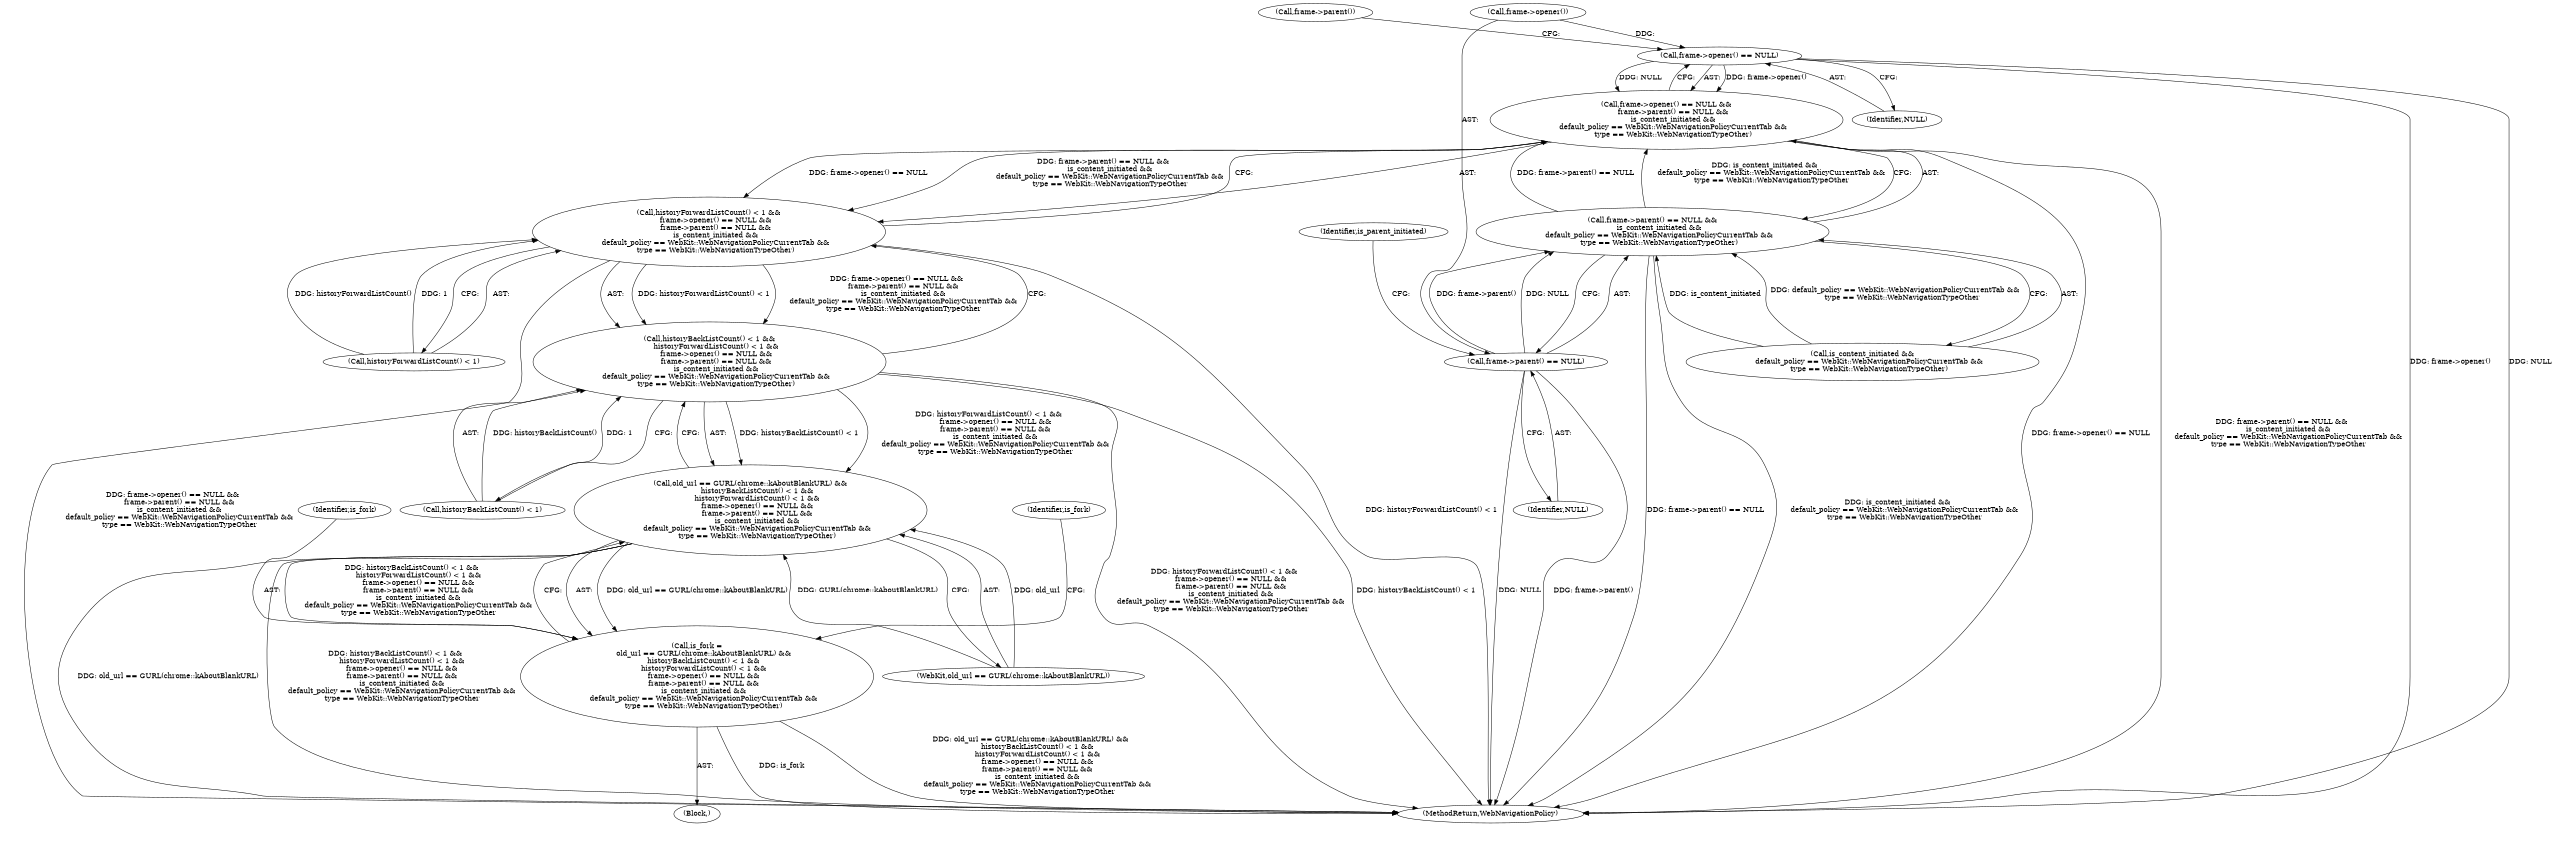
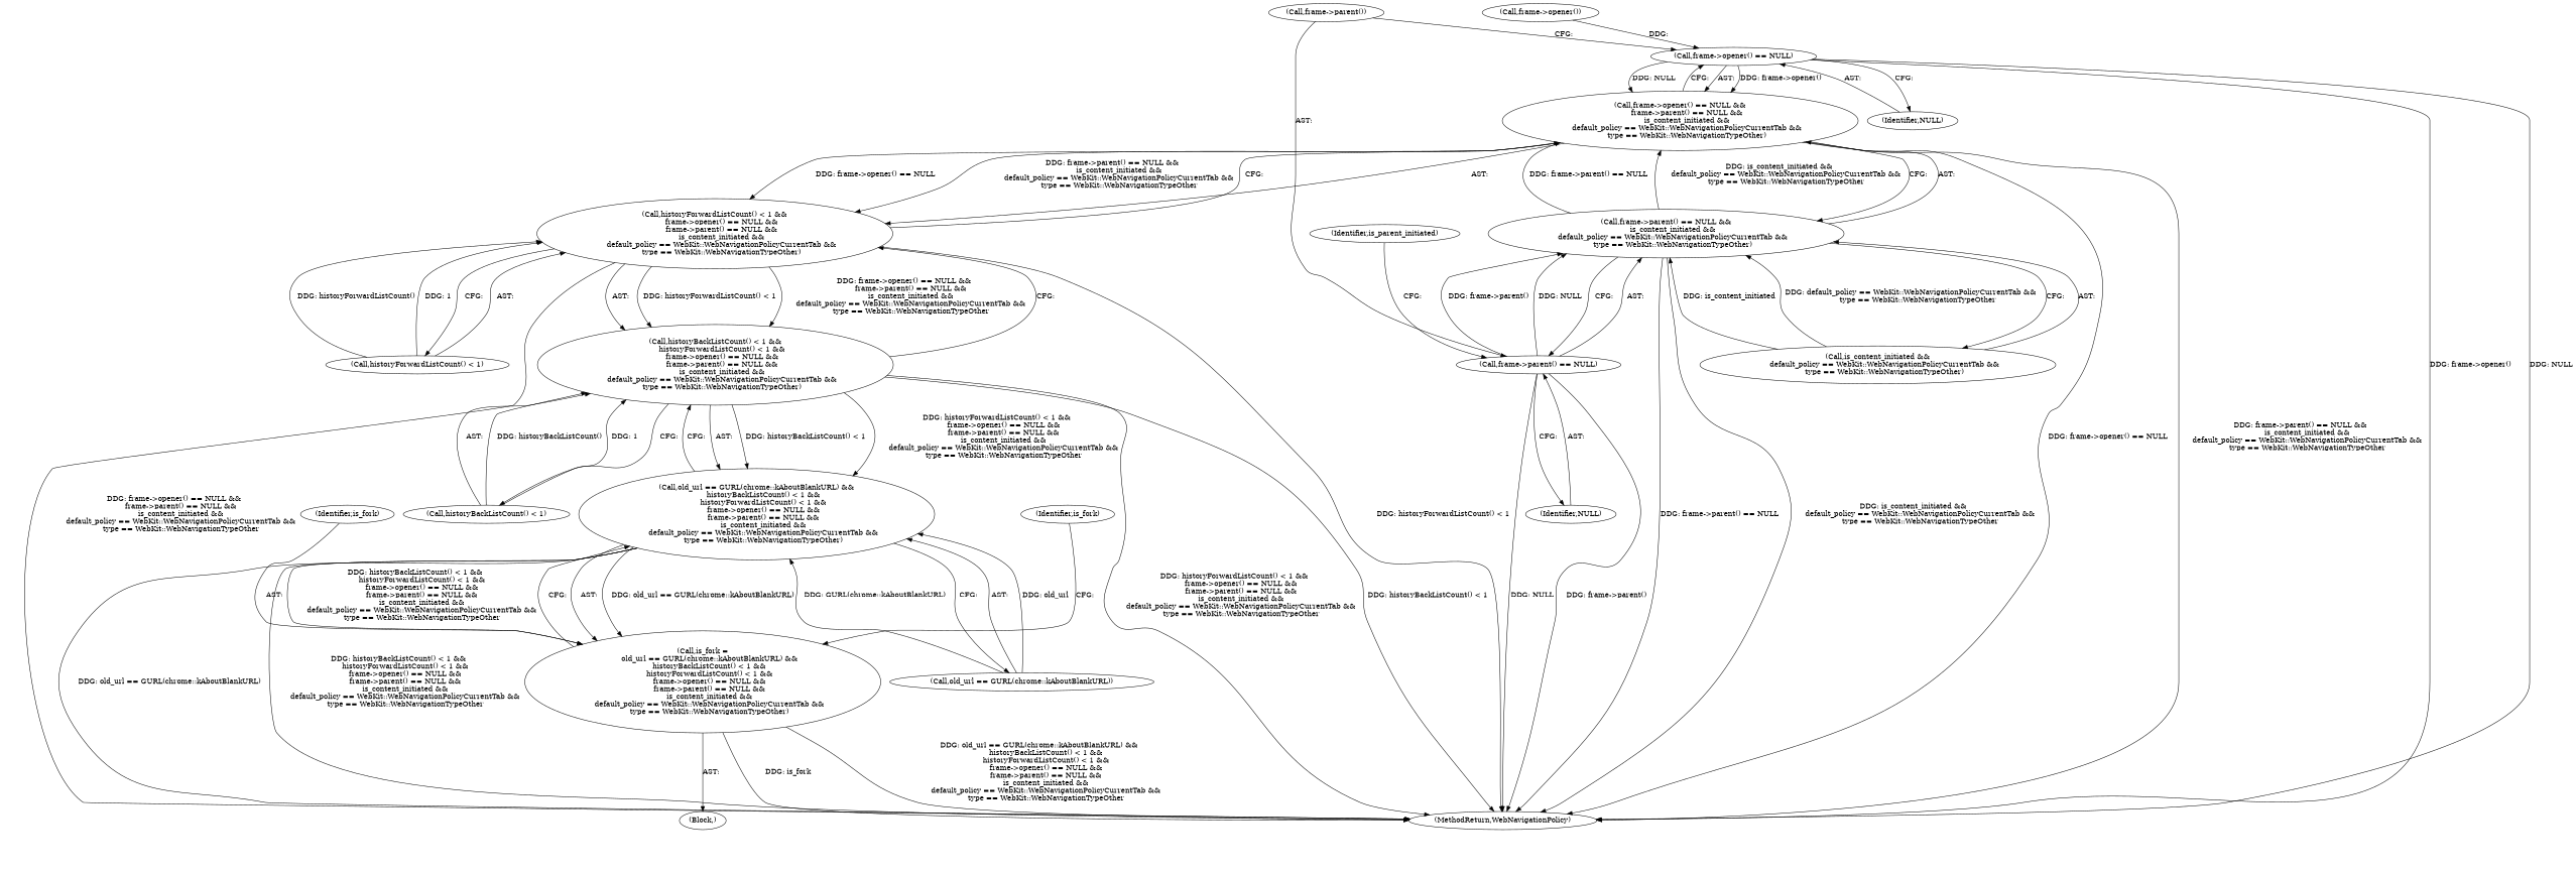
  digraph {
    n1 [label="(Call,frame->opener() == NULL)"]
    n2 [label="(Call,frame->opener() == NULL &&\n      frame->parent() == NULL &&\n      is_content_initiated &&\n      default_policy == WebKit::WebNavigationPolicyCurrentTab &&\n      type == WebKit::WebNavigationTypeOther)"]
    n3 [label="(MethodReturn,WebNavigationPolicy)"]
    n4 [label="(Identifier,NULL)"]
    n5 [label="(Call,historyForwardListCount() < 1 &&\n      frame->opener() == NULL &&\n      frame->parent() == NULL &&\n      is_content_initiated &&\n      default_policy == WebKit::WebNavigationPolicyCurrentTab &&\n      type == WebKit::WebNavigationTypeOther)"]
    n6 [label="(Call,frame->parent() == NULL &&\n      is_content_initiated &&\n      default_policy == WebKit::WebNavigationPolicyCurrentTab &&\n      type == WebKit::WebNavigationTypeOther)"]
    n7 [label="(Call,frame->parent() == NULL)"]
    n8 [label="(Identifier,NULL)"]
    n9 [label="(Call,historyBackListCount() < 1 &&\n      historyForwardListCount() < 1 &&\n      frame->opener() == NULL &&\n      frame->parent() == NULL &&\n      is_content_initiated &&\n      default_policy == WebKit::WebNavigationPolicyCurrentTab &&\n      type == WebKit::WebNavigationTypeOther)"]
    n10 [label="(Call,historyForwardListCount() < 1)"]
    n11 [label="(Call,is_content_initiated &&\n      default_policy == WebKit::WebNavigationPolicyCurrentTab &&\n      type == WebKit::WebNavigationTypeOther)"]
    n12 [label="(Call,old_url == GURL(chrome::kAboutBlankURL) &&\n      historyBackListCount() < 1 &&\n      historyForwardListCount() < 1 &&\n      frame->opener() == NULL &&\n      frame->parent() == NULL &&\n      is_content_initiated &&\n      default_policy == WebKit::WebNavigationPolicyCurrentTab &&\n      type == WebKit::WebNavigationTypeOther)"]
    n13 [label="(Call,historyBackListCount() < 1)"]
    n14 [label="(Call,is_fork =\n      old_url == GURL(chrome::kAboutBlankURL) &&\n      historyBackListCount() < 1 &&\n      historyForwardListCount() < 1 &&\n      frame->opener() == NULL &&\n      frame->parent() == NULL &&\n      is_content_initiated &&\n      default_policy == WebKit::WebNavigationPolicyCurrentTab &&\n      type == WebKit::WebNavigationTypeOther)"]
-   n15 [label="(WebKit,old_url == GURL(chrome::kAboutBlankURL))"]
+   n15 [label="(Call,old_url == GURL(chrome::kAboutBlankURL))"]
    n16 [label="(Block,)"]
    n17 [label="(Identifier,is_fork)"]
    n18 [label="(Call,frame->parent())"]
    n19 [label="(Identifier,is_parent_initiated)"]
    n20 [label="(Identifier,is_fork)"]
    n21 [label="(Call,frame->opener())"]
    n1 -> n2 [label="AST: "]
    n1 -> n2 [label="DDG: frame->opener()"]
    n1 -> n2 [label="DDG: NULL"]
    n1 -> n3 [label="DDG: frame->opener()"]
    n1 -> n3 [label="DDG: NULL"]
    n1 -> n4 [label="CFG: "]
    n2 -> n1 [label="CFG: "]
    n2 -> n3 [label="DDG: frame->opener() == NULL"]
    n2 -> n3 [label="DDG: frame->parent() == NULL &&\n      is_content_initiated &&\n      default_policy == WebKit::WebNavigationPolicyCurrentTab &&\n      type == WebKit::WebNavigationTypeOther"]
    n2 -> n5 [label="AST: "]
    n2 -> n5 [label="DDG: frame->opener() == NULL"]
    n2 -> n5 [label="DDG: frame->parent() == NULL &&\n      is_content_initiated &&\n      default_policy == WebKit::WebNavigationPolicyCurrentTab &&\n      type == WebKit::WebNavigationTypeOther"]
    n2 -> n6 [label="CFG: "]
    n4 -> n1 [label="AST: "]
    n5 -> n2 [label="CFG: "]
    n5 -> n3 [label="DDG: historyForwardListCount() < 1"]
    n5 -> n3 [label="DDG: frame->opener() == NULL &&\n      frame->parent() == NULL &&\n      is_content_initiated &&\n      default_policy == WebKit::WebNavigationPolicyCurrentTab &&\n      type == WebKit::WebNavigationTypeOther"]
    n5 -> n9 [label="AST: "]
    n5 -> n9 [label="DDG: historyForwardListCount() < 1"]
    n5 -> n9 [label="DDG: frame->opener() == NULL &&\n      frame->parent() == NULL &&\n      is_content_initiated &&\n      default_policy == WebKit::WebNavigationPolicyCurrentTab &&\n      type == WebKit::WebNavigationTypeOther"]
    n5 -> n10 [label="CFG: "]
    n6 -> n2 [label="AST: "]
    n6 -> n2 [label="DDG: frame->parent() == NULL"]
    n6 -> n2 [label="DDG: is_content_initiated &&\n      default_policy == WebKit::WebNavigationPolicyCurrentTab &&\n      type == WebKit::WebNavigationTypeOther"]
    n6 -> n3 [label="DDG: frame->parent() == NULL"]
    n6 -> n3 [label="DDG: is_content_initiated &&\n      default_policy == WebKit::WebNavigationPolicyCurrentTab &&\n      type == WebKit::WebNavigationTypeOther"]
    n6 -> n7 [label="CFG: "]
    n6 -> n11 [label="CFG: "]
    n7 -> n3 [label="DDG: NULL"]
    n7 -> n3 [label="DDG: frame->parent()"]
    n7 -> n6 [label="AST: "]
    n7 -> n6 [label="DDG: frame->parent()"]
    n7 -> n6 [label="DDG: NULL"]
    n7 -> n8 [label="CFG: "]
    n8 -> n7 [label="AST: "]
    n9 -> n3 [label="DDG: historyForwardListCount() < 1 &&\n      frame->opener() == NULL &&\n      frame->parent() == NULL &&\n      is_content_initiated &&\n      default_policy == WebKit::WebNavigationPolicyCurrentTab &&\n      type == WebKit::WebNavigationTypeOther"]
    n9 -> n3 [label="DDG: historyBackListCount() < 1"]
    n9 -> n5 [label="CFG: "]
    n9 -> n12 [label="AST: "]
    n9 -> n12 [label="DDG: historyBackListCount() < 1"]
    n9 -> n12 [label="DDG: historyForwardListCount() < 1 &&\n      frame->opener() == NULL &&\n      frame->parent() == NULL &&\n      is_content_initiated &&\n      default_policy == WebKit::WebNavigationPolicyCurrentTab &&\n      type == WebKit::WebNavigationTypeOther"]
    n9 -> n13 [label="CFG: "]
    n10 -> n5 [label="AST: "]
    n10 -> n5 [label="DDG: historyForwardListCount()"]
    n10 -> n5 [label="DDG: 1"]
    n11 -> n6 [label="AST: "]
    n11 -> n6 [label="DDG: is_content_initiated"]
    n11 -> n6 [label="DDG: default_policy == WebKit::WebNavigationPolicyCurrentTab &&\n      type == WebKit::WebNavigationTypeOther"]
    n12 -> n3 [label="DDG: old_url == GURL(chrome::kAboutBlankURL)"]
    n12 -> n3 [label="DDG: historyBackListCount() < 1 &&\n      historyForwardListCount() < 1 &&\n      frame->opener() == NULL &&\n      frame->parent() == NULL &&\n      is_content_initiated &&\n      default_policy == WebKit::WebNavigationPolicyCurrentTab &&\n      type == WebKit::WebNavigationTypeOther"]
    n12 -> n9 [label="CFG: "]
    n12 -> n14 [label="AST: "]
    n12 -> n14 [label="DDG: old_url == GURL(chrome::kAboutBlankURL)"]
    n12 -> n14 [label="DDG: historyBackListCount() < 1 &&\n      historyForwardListCount() < 1 &&\n      frame->opener() == NULL &&\n      frame->parent() == NULL &&\n      is_content_initiated &&\n      default_policy == WebKit::WebNavigationPolicyCurrentTab &&\n      type == WebKit::WebNavigationTypeOther"]
    n12 -> n15 [label="CFG: "]
    n13 -> n9 [label="AST: "]
    n13 -> n9 [label="DDG: historyBackListCount()"]
    n13 -> n9 [label="DDG: 1"]
    n14 -> n3 [label="DDG: old_url == GURL(chrome::kAboutBlankURL) &&\n      historyBackListCount() < 1 &&\n      historyForwardListCount() < 1 &&\n      frame->opener() == NULL &&\n      frame->parent() == NULL &&\n      is_content_initiated &&\n      default_policy == WebKit::WebNavigationPolicyCurrentTab &&\n      type == WebKit::WebNavigationTypeOther"]
    n14 -> n3 [label="DDG: is_fork"]
    n14 -> n12 [label="CFG: "]
    n14 -> n16 [label="AST: "]
    n15 -> n12 [label="AST: "]
    n15 -> n12 [label="DDG: old_url"]
    n15 -> n12 [label="DDG: GURL(chrome::kAboutBlankURL)"]
    n17 -> n14 [label="CFG: "]
    n18 -> n1 [label="CFG: "]
-   n21 -> n7 [label="AST: "]
+   n18 -> n7 [label="AST: "]
    n19 -> n7 [label="CFG: "]
    n20 -> n14 [label="AST: "]
    n21 -> n1 [label="DDG: "]
  }
